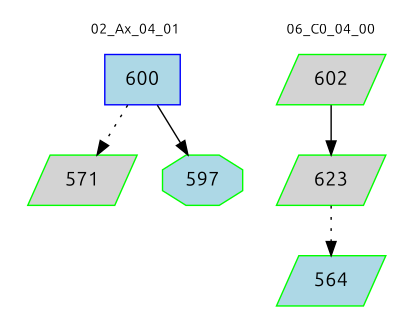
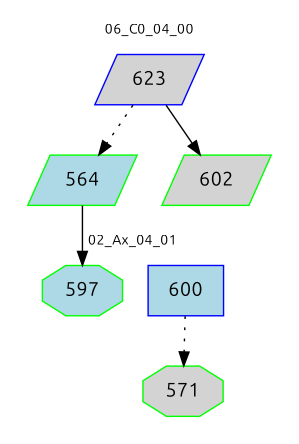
  digraph {
    fontname=Ubuntu
    node [color=green fillcolor=lightblue fontname=Ubuntu shape=parallelogram style=filled]
    edge [color=black fontname=Ubuntu style=dotted]
    n1 [color=blue label=600 shape=box]
-   n2 [fillcolor=lightgrey label=571]
+   n2 [fillcolor=lightgrey label=571 shape=octagon]
    n3 [label=597 shape=octagon]
-   n4 [fillcolor=lightgrey label=623]
+   n4 [color=blue fillcolor=lightgrey label=623]
    n5 [label=564]
    n6 [fillcolor=lightgrey label=602]
    subgraph cluster_1 {
      color=white
      fontsize=10
      label="02_Ax_04_01"
      n1
      n2
      n3
    }
    subgraph cluster_2 {
      color=white
      fontsize=10
      label="06_C0_04_00"
      n4
      n5
      n6
    }
    n1 -> n2
-   n1 -> n3 [style=solid]
+   n5 -> n3 [style=solid]
    n4 -> n5
-   n6 -> n4 [style=solid]
+   n4 -> n6 [style=solid]
  }
